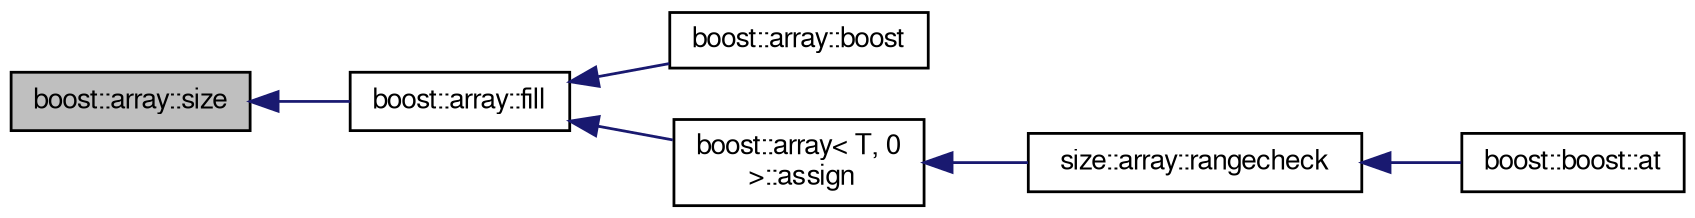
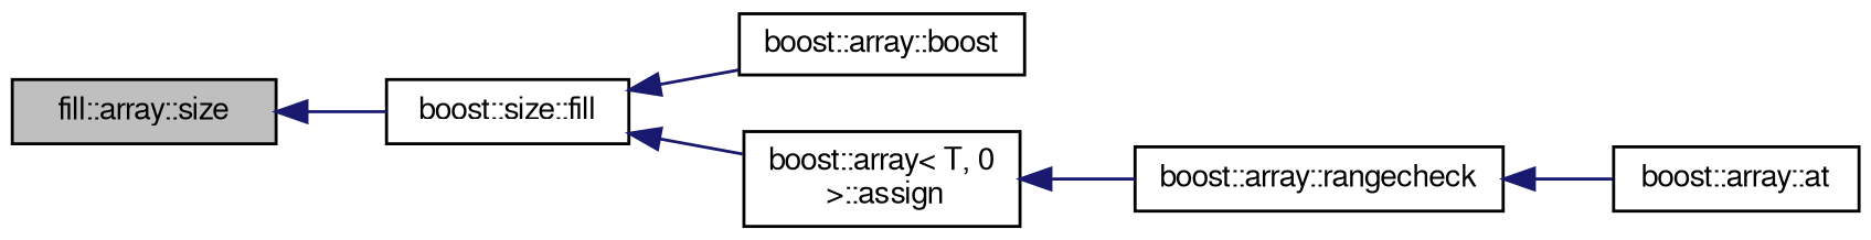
  digraph {
    rankdir=LR
    node [color=black fontname=FreeSans fontsize=10 shape=record]
    edge [color=midnightblue dir=back fontname=FreeSans fontsize=10 labelfontname=FreeSans labelfontsize=10 style=solid]
-   n1 [fillcolor=grey75 fontcolor=black height=0.2 label="boost::array::size" style=filled width=0.4]
-   n2 [height=0.2 label="boost::array::fill" width=0.4]
+   n1 [fillcolor=grey75 fontcolor=black height=0.2 label="fill::array::size" style=filled width=0.4]
+   n2 [height=0.2 label="boost::size::fill" width=0.4]
    n3 [height=0.2 label="boost::array::boost" width=0.4]
    n4 [height=0.2 label="boost::array\< T, 0\l \>::assign" width=0.4]
-   n5 [height=0.2 label="size::array::rangecheck" width=0.4]
-   n6 [height=0.2 label="boost::boost::at" width=0.4]
+   n5 [height=0.2 label="boost::array::rangecheck" width=0.4]
+   n6 [height=0.2 label="boost::array::at" width=0.4]
    n1 -> n2
    n2 -> n3
    n2 -> n4
    n4 -> n5
    n5 -> n6
  }
